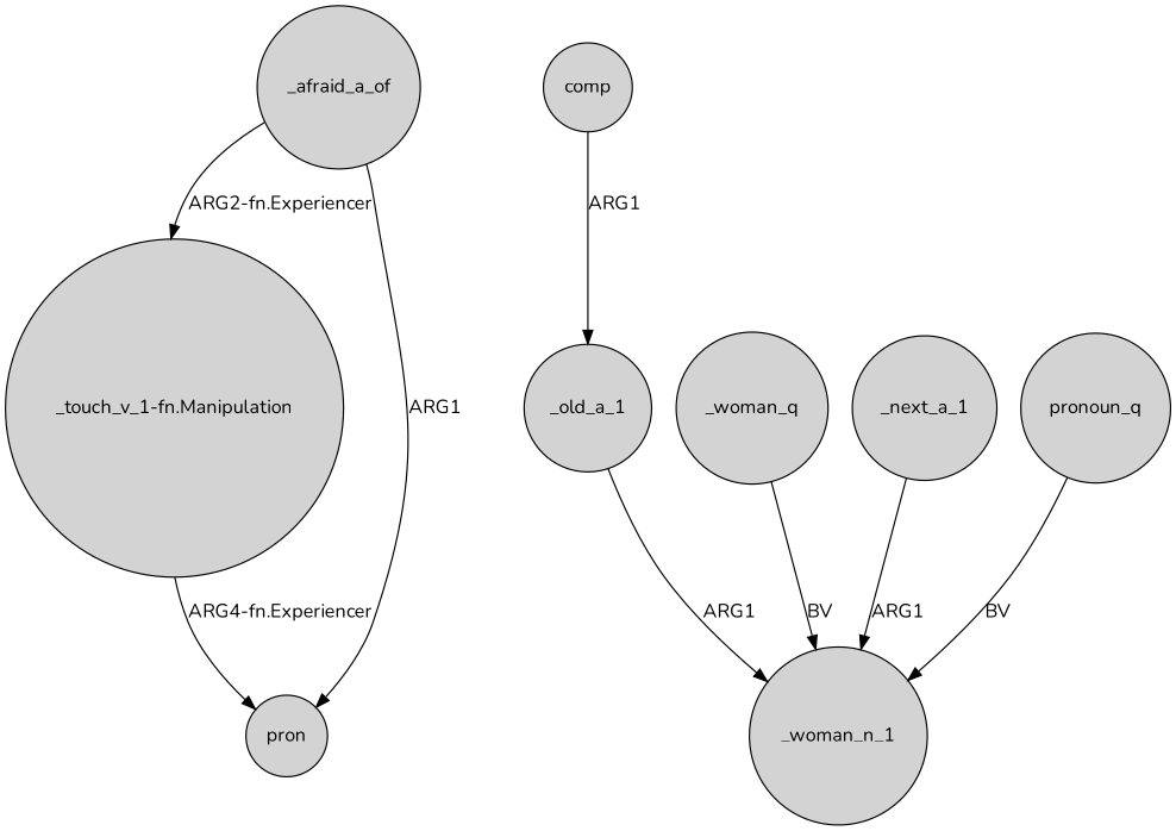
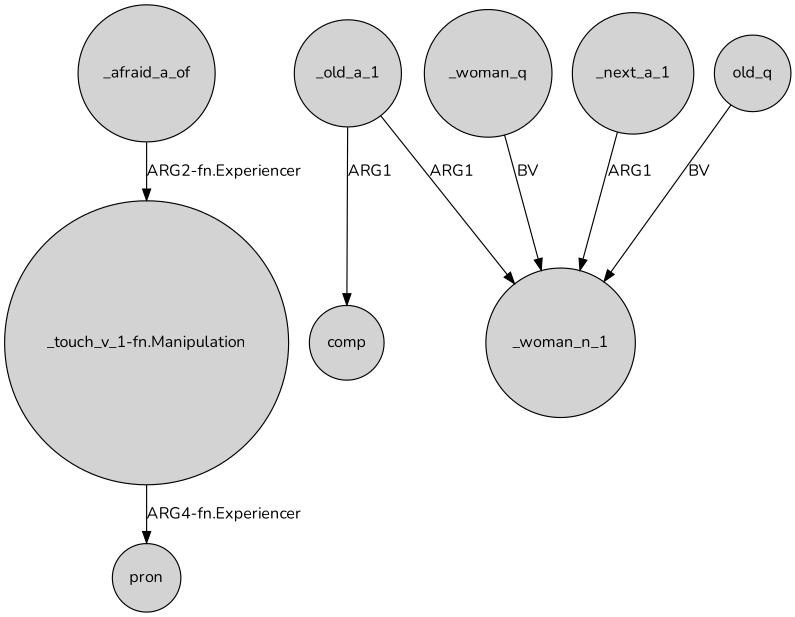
  digraph {
    fontname=Nunito
    node [fontname=Nunito shape=circle style=filled]
    edge [fontname=Nunito]
    "_touch_v_1-fn.Manipulation"
    pron
    _afraid_a_of
    comp
    _old_a_1
    _woman_n_1
    n7 [label=_woman_q]
    _next_a_1
-   pronoun_q
+   pronoun_q [label=old_q]
    "_touch_v_1-fn.Manipulation" -> pron [label="ARG4-fn.Experiencer"]
    _afraid_a_of -> "_touch_v_1-fn.Manipulation" [label="ARG2-fn.Experiencer"]
-   _afraid_a_of -> pron [label=ARG1]
-   comp -> _old_a_1 [label=ARG1]
+   _old_a_1 -> comp [label=ARG1]
    _old_a_1 -> _woman_n_1 [label=ARG1]
    n7 -> _woman_n_1 [label=BV]
    _next_a_1 -> _woman_n_1 [label=ARG1]
    pronoun_q -> _woman_n_1 [label=BV]
  }
